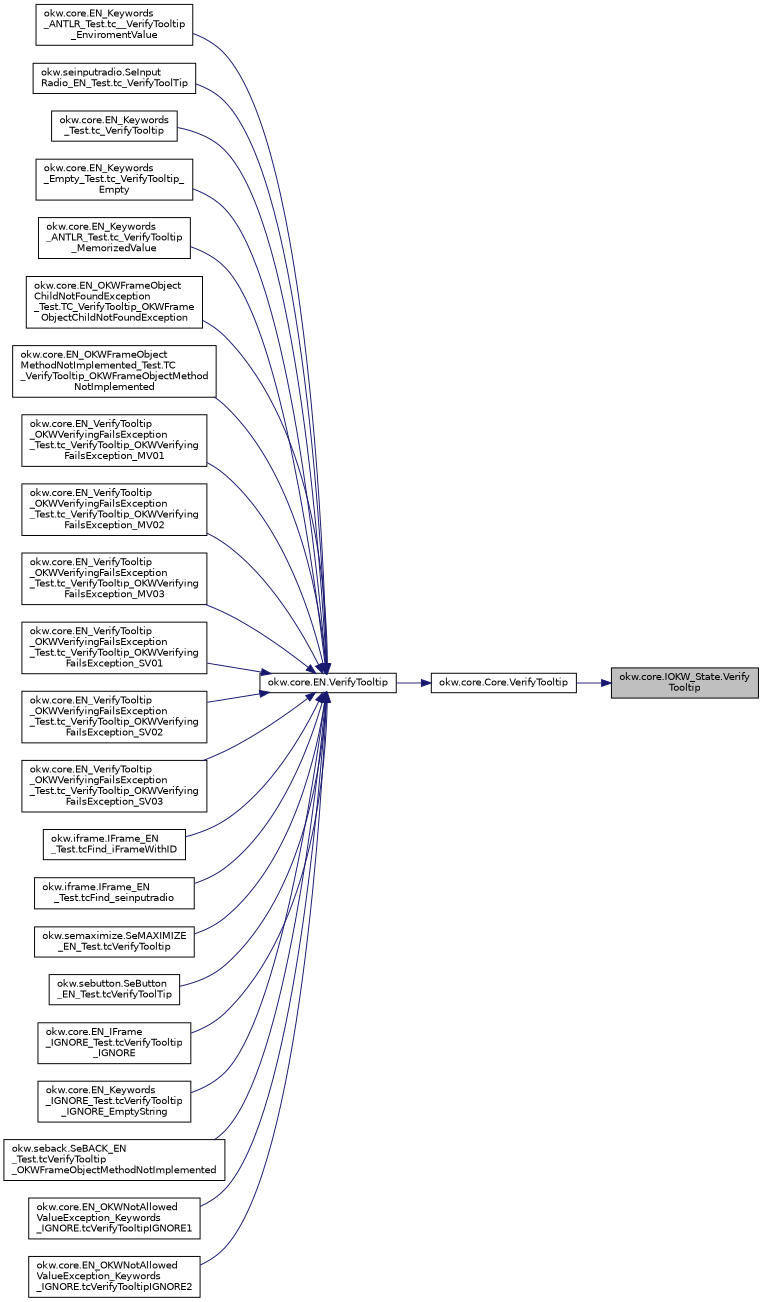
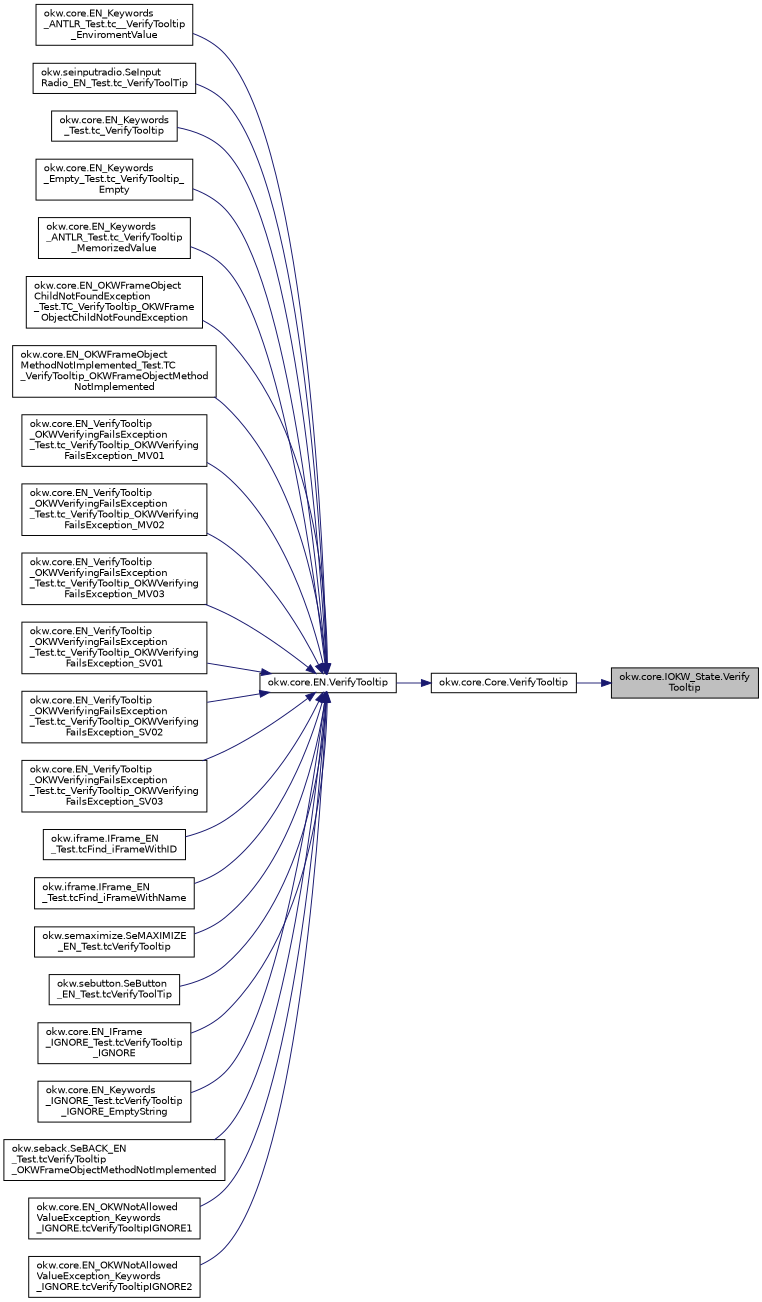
  digraph {
    rankdir=RL
    node [color=black fillcolor=white fontname=Helvetica fontsize=10 shape=record style=filled]
    edge [color=midnightblue dir=back fontname=Helvetica fontsize=10 labelfontname=Helvetica labelfontsize=10 style=solid]
    n1 [fillcolor=grey75 fontcolor=black height=0.2 label="okw.core.IOKW_State.Verify\lTooltip" width=0.4]
    n2 [height=0.2 label="okw.core.Core.VerifyTooltip" width=0.4]
    n3 [height=0.2 label="okw.core.EN.VerifyTooltip" width=0.4]
    n4 [height=0.2 label="okw.core.EN_Keywords\l_ANTLR_Test.tc__VerifyTooltip\l_EnviromentValue" width=0.4]
    n5 [height=0.2 label="okw.seinputradio.SeInput\lRadio_EN_Test.tc_VerifyToolTip" width=0.4]
    n6 [height=0.2 label="okw.core.EN_Keywords\l_Test.tc_VerifyTooltip" width=0.4]
    n7 [height=0.2 label="okw.core.EN_Keywords\l_Empty_Test.tc_VerifyTooltip_\lEmpty" width=0.4]
    n8 [height=0.2 label="okw.core.EN_Keywords\l_ANTLR_Test.tc_VerifyTooltip\l_MemorizedValue" width=0.4]
    n9 [height=0.2 label="okw.core.EN_OKWFrameObject\lChildNotFoundException\l_Test.TC_VerifyTooltip_OKWFrame\lObjectChildNotFoundException" width=0.4]
    n10 [height=0.2 label="okw.core.EN_OKWFrameObject\lMethodNotImplemented_Test.TC\l_VerifyTooltip_OKWFrameObjectMethod\lNotImplemented" width=0.4]
    n11 [height=0.2 label="okw.core.EN_VerifyTooltip\l_OKWVerifyingFailsException\l_Test.tc_VerifyTooltip_OKWVerifying\lFailsException_MV01" width=0.4]
    n12 [height=0.2 label="okw.core.EN_VerifyTooltip\l_OKWVerifyingFailsException\l_Test.tc_VerifyTooltip_OKWVerifying\lFailsException_MV02" width=0.4]
    n13 [height=0.2 label="okw.core.EN_VerifyTooltip\l_OKWVerifyingFailsException\l_Test.tc_VerifyTooltip_OKWVerifying\lFailsException_MV03" width=0.4]
    n14 [height=0.2 label="okw.core.EN_VerifyTooltip\l_OKWVerifyingFailsException\l_Test.tc_VerifyTooltip_OKWVerifying\lFailsException_SV01" width=0.4]
    n15 [height=0.2 label="okw.core.EN_VerifyTooltip\l_OKWVerifyingFailsException\l_Test.tc_VerifyTooltip_OKWVerifying\lFailsException_SV02" width=0.4]
    n16 [height=0.2 label="okw.core.EN_VerifyTooltip\l_OKWVerifyingFailsException\l_Test.tc_VerifyTooltip_OKWVerifying\lFailsException_SV03" width=0.4]
    n17 [height=0.2 label="okw.iframe.IFrame_EN\l_Test.tcFind_iFrameWithID" width=0.4]
-   n18 [height=0.2 label="okw.iframe.IFrame_EN\l_Test.tcFind_seinputradio" width=0.4]
+   n18 [height=0.2 label="okw.iframe.IFrame_EN\l_Test.tcFind_iFrameWithName" width=0.4]
    n19 [height=0.2 label="okw.semaximize.SeMAXIMIZE\l_EN_Test.tcVerifyTooltip" width=0.4]
    n20 [height=0.2 label="okw.sebutton.SeButton\l_EN_Test.tcVerifyToolTip" width=0.4]
    n21 [height=0.2 label="okw.core.EN_IFrame\l_IGNORE_Test.tcVerifyTooltip\l_IGNORE" width=0.4]
    n22 [height=0.2 label="okw.core.EN_Keywords\l_IGNORE_Test.tcVerifyTooltip\l_IGNORE_EmptyString" width=0.4]
    n23 [height=0.2 label="okw.seback.SeBACK_EN\l_Test.tcVerifyTooltip\l_OKWFrameObjectMethodNotImplemented" width=0.4]
    n24 [height=0.2 label="okw.core.EN_OKWNotAllowed\lValueException_Keywords\l_IGNORE.tcVerifyTooltipIGNORE1" width=0.4]
    n25 [height=0.2 label="okw.core.EN_OKWNotAllowed\lValueException_Keywords\l_IGNORE.tcVerifyTooltipIGNORE2" width=0.4]
    n1 -> n2
    n2 -> n3
    n3 -> n4
    n3 -> n5
    n3 -> n6
    n3 -> n7
    n3 -> n8
    n3 -> n9
    n3 -> n10
    n3 -> n11
    n3 -> n12
    n3 -> n13
    n3 -> n14
    n3 -> n15
    n3 -> n16
    n3 -> n17
    n3 -> n18
    n3 -> n19
    n3 -> n20
    n3 -> n21
    n3 -> n22
    n3 -> n23
    n3 -> n24
    n3 -> n25
  }
